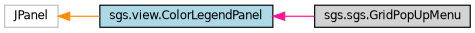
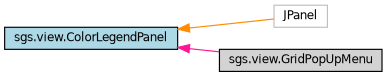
  digraph {
    rankdir=LR
    node [color=black fontname=Helvetica fontsize=10 shape=record style=filled]
    edge [dir=back fontname=Helvetica fontsize=10 labelfontname=Helvetica labelfontsize=10 style=solid]
    n1 [color=grey75 fillcolor=white height=0.2 label=JPanel width=0.4]
    n2 [fillcolor=lightblue height=0.2 label="sgs.view.ColorLegendPanel" width=0.4]
-   n3 [fillcolor=lightgrey height=0.2 label="sgs.sgs.GridPopUpMenu" width=0.4]
-   n1 -> n2 [color=darkorange]
+   n3 [fillcolor=lightgrey height=0.2 label="sgs.view.GridPopUpMenu" width=0.4]
+   n2 -> n1 [color=darkorange]
    n2 -> n3 [color=deeppink]
  }
